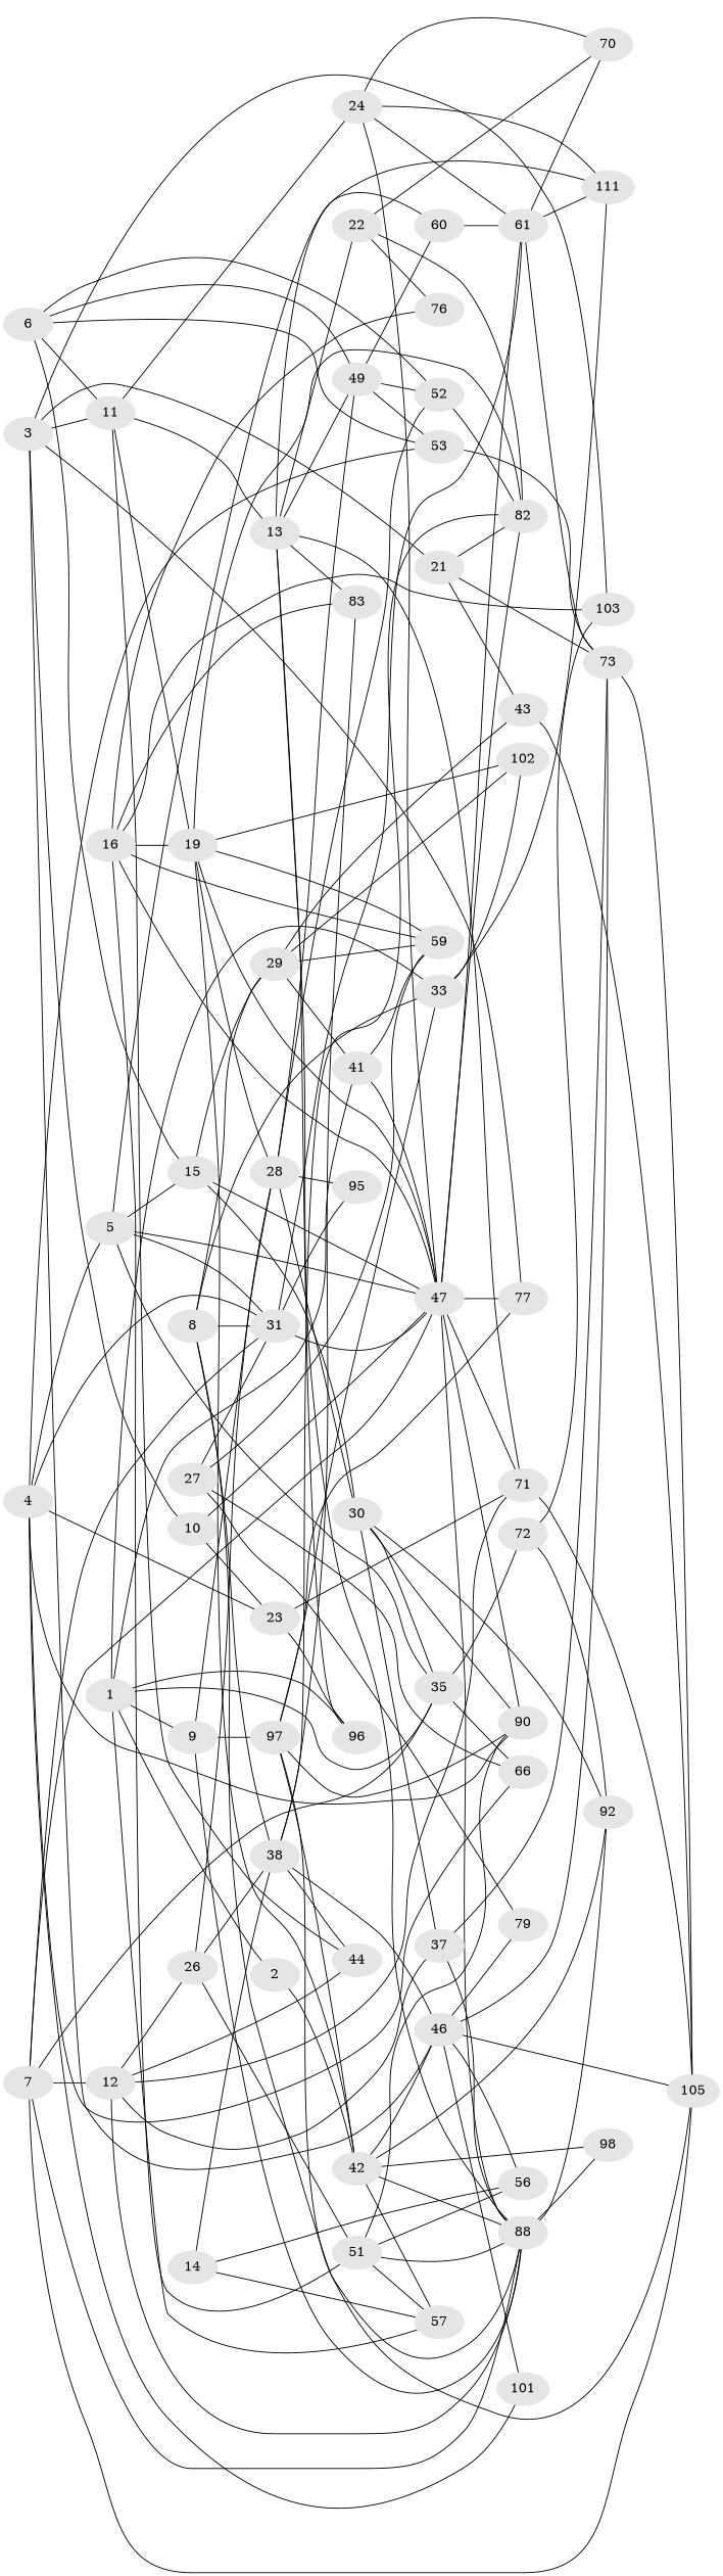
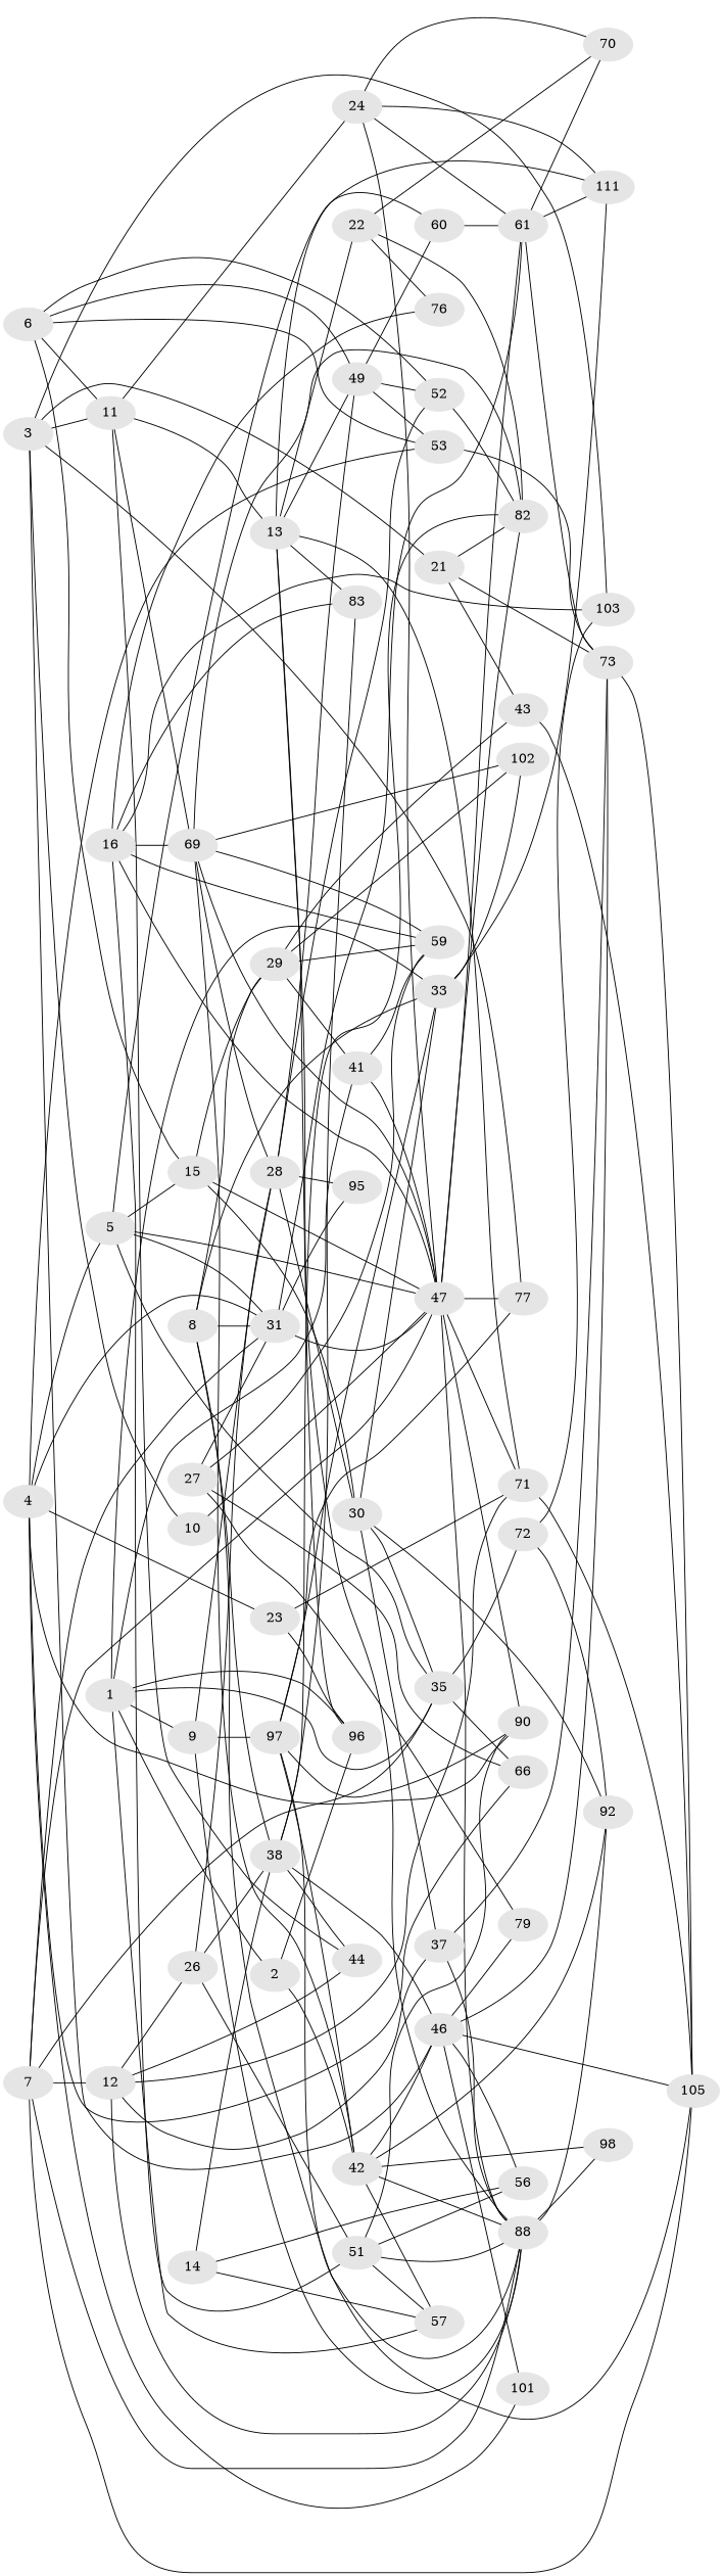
  graph {
    rankdir=LR
    node [color=gray90 style=filled]
    1 [super="+86"]
    2 [super="+84"]
    9 [super="+75"]
    33 [super="+36"]
    35 [super="+109"]
    41 [super="+64"]
    57
    96 [super="+99"]
    42 [super="+74"]
    88 [super="+110"]
    n11 [label=97 super="+108"]
    28 [super="+32"]
    111
    102
    66
    72
    47 [super="+78"]
    59 [super="+69"]
    46 [super="+63"]
    92
    n21 [label=98]
    3 [super="+20"]
    10
    11 [super="+48"]
    21
    77
    103
    23 [super="+40"]
-   19 [super="+87"]
+   19 [super="+87" label=69]
    13 [super="+100"]
    24 [super="+25"]
    44
    82 [super="+85"]
    43 [super="+54"]
    73 [super="+89"]
    101
    105
    56
    79
    4 [super="+104"]
    5 [super="+107"]
    31 [super="+50"]
    53
    90
    15 [super="+81"]
    60
    71 [super="+97"]
    61 [super="+80"]
    95
    29 [super="+34"]
    30 [super="+65"]
    6 [super="+58"]
    49 [super="+68"]
    52 [super="+94"]
    7 [super="+45"]
    12 [super="+18"]
    26 [super="+39"]
    37
    8 [super="+55"]
    38 [super="+106"]
    83
    22
    70
    51 [super="+98"]
    76
    14 [super="+62"]
    16 [super="+67"]
    27
    1 -- 2
    1 -- 9
    1 -- 33
    1 -- 35
    1 -- 41
    1 -- 57
    1 -- 96
+   2 -- 96
    2 -- 42
    9 -- 88
    9 -- n11
    9 -- 28
    33 -- 111
    33 -- 102
    35 -- 66
    35 -- 72
    41 -- 47
    41 -- 59
    42 -- 57
    42 -- 88
    42 -- 46
    42 -- 92
    42 -- n21
    88 -- 92
    88 -- n21
    n11 -- 33
    n11 -- 42
    n11 -- 77
    n11 -- 105
    n11 -- 90
    28 -- 95
    28 -- 30
    28 -- 49
    28 -- 52
    72 -- 92
    72 -- 103
    47 -- 88
    47 -- 77
    47 -- 82
    47 -- 90
    47 -- 71
    47 -- 61
    46 -- 73
    46 -- 101
    46 -- 105 [weight=2]
    46 -- 56
    46 -- 79
    3 -- 46
    3 -- 10
    3 -- 11
    3 -- 21
    3 -- 77
    3 -- 103
    10 -- 47
-   10 -- 23
    11 -- 19
    11 -- 13
    11 -- 24
    11 -- 44
    21 -- 82
    21 -- 43
    21 -- 73
    23 -- 96
    23 -- 71
    19 -- 42
    19 -- 28
    19 -- 102
    19 -- 47
    19 -- 59
    19 -- 82
    13 -- 96
    13 -- 88
    13 -- 111
    13 -- 71
    13 -- 49
    13 -- 83
    13 -- 22
    24 -- 111
    24 -- 47
    24 -- 61
    24 -- 70
    43 -- 105
    73 -- 105
    4 -- 66
    4 -- 23
    4 -- 101
    4 -- 5
    4 -- 31
    4 -- 53
    4 -- 90
    5 -- 35
    5 -- 47
    5 -- 31
    5 -- 15
    5 -- 60
    31 -- 47
    31 -- 61
    31 -- 95
    53 -- 73
    15 -- 47 [weight=2]
    15 -- 29
    15 -- 30
    60 -- 61
    71 -- 105
    61 -- 111
    61 -- 73
    61 -- 70
    29 -- 41
    29 -- 102
    29 -- 59
    29 -- 43
    30 -- 35
    30 -- 92
-   30 -- 90
+   30 -- 33
    30 -- 37
    6 -- 11
    6 -- 53
    6 -- 15
    6 -- 49
    6 -- 52
    49 -- 53
    49 -- 60
    49 -- 52
    52 -- 82
    7 -- 35
    7 -- 88
    7 -- 47
    7 -- 105
    7 -- 31
    7 -- 12 [weight=2]
    12 -- 88
    12 -- 44
    12 -- 71
    12 -- 26
    12 -- 37
    26 -- 28
    26 -- 38
    26 -- 51
    37 -- 88
    37 -- 73
    8 -- 33
    8 -- 88
    8 -- 31
    8 -- 29
    8 -- 38
    38 -- 46 [weight=2]
    38 -- 44
    38 -- 82
    38 -- 83
    22 -- 82
    22 -- 70
    22 -- 76
    51 -- 57
    51 -- 88
    51 -- 56
    51 -- 90
    14 -- 57
    14 -- 56
    14 -- 38
    16 -- 47
    16 -- 59
    16 -- 103
    16 -- 19
    16 -- 83
    16 -- 51
    16 -- 76
    27 -- 66
    27 -- 59
    27 -- 79
    27 -- 31
  }
